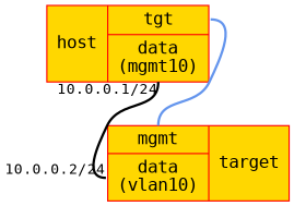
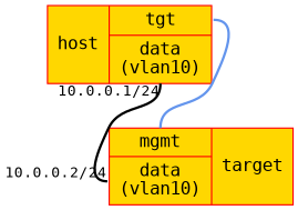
  graph {
    fontname="DejaVu Sans Mono"
    node [fontname="DejaVu Sans Mono" shape=record style=filled fillcolor=gold color=red]
    edge [penwidth=2 fontname="DejaVu Sans Mono"]
-   n1 [kind=controller label="host | { <tgt> tgt | <data> data\n(mgmt10) }"]
+   n1 [kind=controller label="host | { <tgt> tgt | <data> data\n(vlan10) }"]
    n2 [kind=infix label="{ <mgmt> mgmt | <data> data\n(vlan10) } | target"]
    n1 -- n2 [color=cornflowerblue headport=mgmt kind=mgmt tailport=tgt]
    n1 -- n2 [color=black fontcolor=black fontsize=12 headlabel="10.0.0.2/24" headport=data taillabel="10.0.0.1/24" tailport=data]
  }
